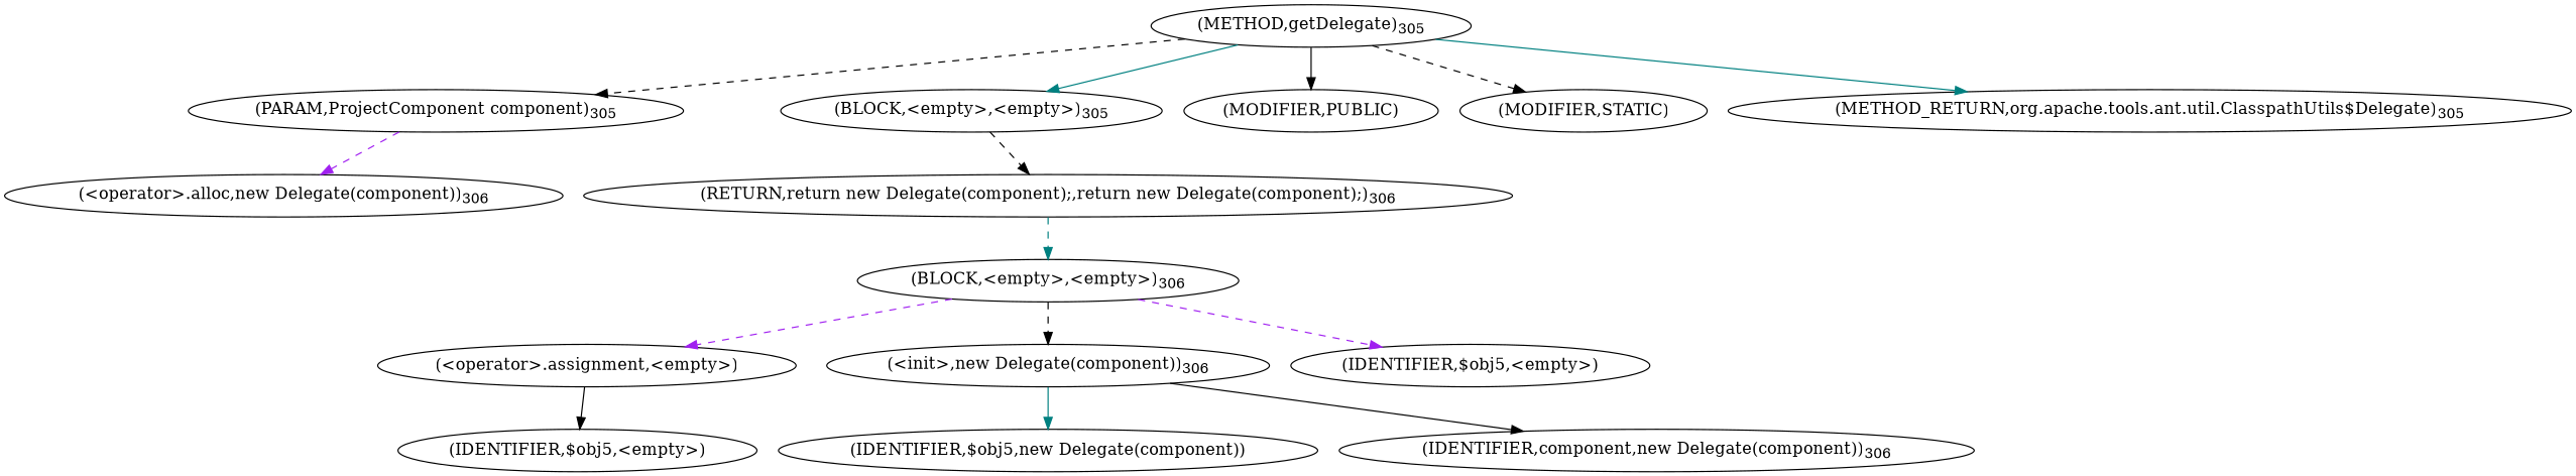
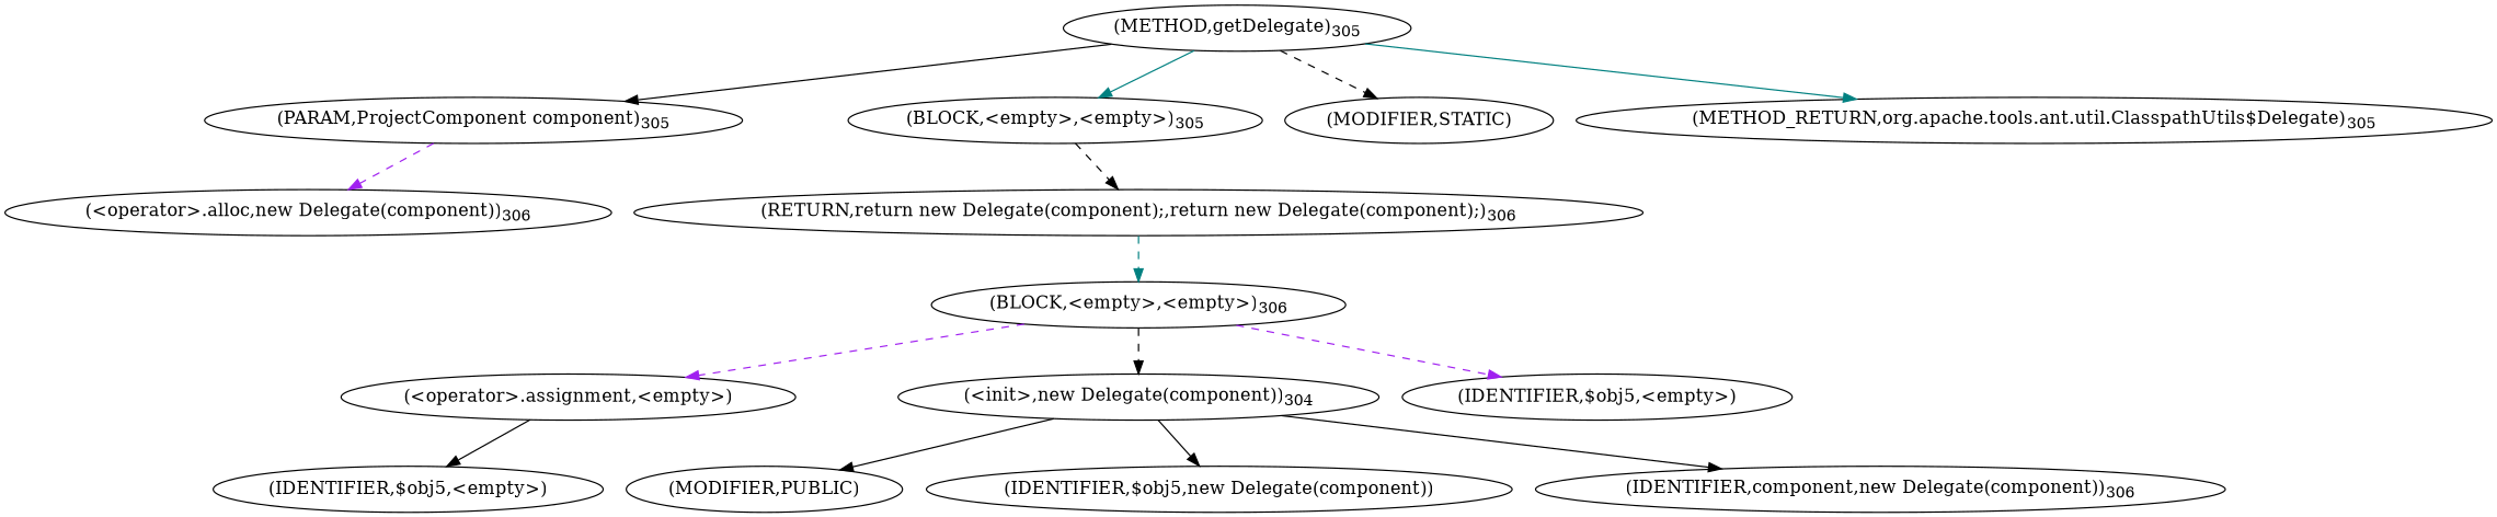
  digraph {
    fontname="DejaVu Serif"
    node [fontname="DejaVu Serif"]
    edge [color=black fontname="DejaVu Serif" style=dashed]
    n1 [label=<(METHOD,getDelegate)<SUB>305</SUB>>]
    n2 [label=<(PARAM,ProjectComponent component)<SUB>305</SUB>>]
    n3 [label=<(BLOCK,&lt;empty&gt;,&lt;empty&gt;)<SUB>305</SUB>>]
    n4 [label=<(MODIFIER,PUBLIC)>]
    n5 [label=<(MODIFIER,STATIC)>]
    n6 [label=<(METHOD_RETURN,org.apache.tools.ant.util.ClasspathUtils$Delegate)<SUB>305</SUB>>]
    n7 [label=<(&lt;operator&gt;.alloc,new Delegate(component))<SUB>306</SUB>>]
    n8 [label=<(RETURN,return new Delegate(component);,return new Delegate(component);)<SUB>306</SUB>>]
    n9 [label=<(BLOCK,&lt;empty&gt;,&lt;empty&gt;)<SUB>306</SUB>>]
    n10 [label=<(&lt;operator&gt;.assignment,&lt;empty&gt;)>]
-   n11 [label=<(&lt;init&gt;,new Delegate(component))<SUB>306</SUB>>]
+   n11 [label=<(&lt;init&gt;,new Delegate(component))<SUB>304</SUB>>]
    n12 [label=<(IDENTIFIER,$obj5,&lt;empty&gt;)>]
    n13 [label=<(IDENTIFIER,$obj5,&lt;empty&gt;)>]
    n14 [label=<(IDENTIFIER,$obj5,new Delegate(component))>]
    n15 [label=<(IDENTIFIER,component,new Delegate(component))<SUB>306</SUB>>]
-   n1 -> n2
+   n1 -> n2 [style=solid]
    n1 -> n3 [color=teal style=solid]
-   n1 -> n4 [style=solid]
+   n11 -> n4 [style=solid]
    n1 -> n5
    n1 -> n6 [color=teal style=solid]
    n2 -> n7 [color=purple]
    n3 -> n8
    n8 -> n9 [color=teal]
    n9 -> n10 [color=purple]
    n9 -> n11
    n9 -> n12 [color=purple]
    n10 -> n13 [style=solid]
-   n11 -> n14 [color=teal style=solid]
+   n11 -> n14 [style=solid]
    n11 -> n15 [style=solid]
  }
